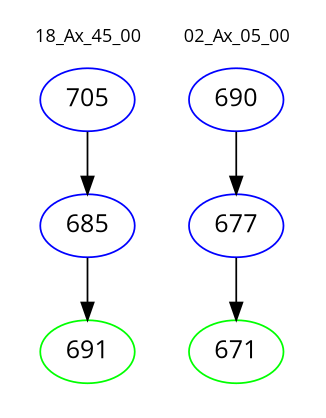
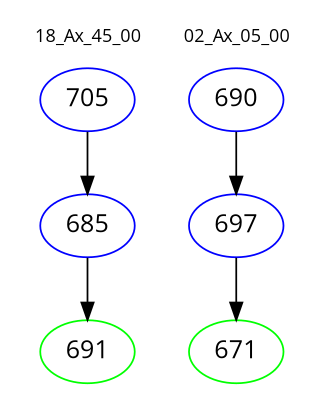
  digraph {
    fontname="Open Sans"
    node [color=blue fontname="Open Sans"]
    edge [color=black fontname="Open Sans"]
    n1 [label=705]
    n2 [label=685]
    n3 [color=green label=691]
    n4 [label=690]
-   n5 [label=677]
+   n5 [label=697]
    n6 [color=green label=671]
    subgraph cluster_1 {
      color=white
      fontsize=10
      label="18_Ax_45_00"
      n1
      n2
      n3
    }
    subgraph cluster_2 {
      color=white
      fontsize=10
      label="02_Ax_05_00"
      n4
      n5
      n6
    }
    n1 -> n2
    n2 -> n3
    n4 -> n5
    n5 -> n6
  }
